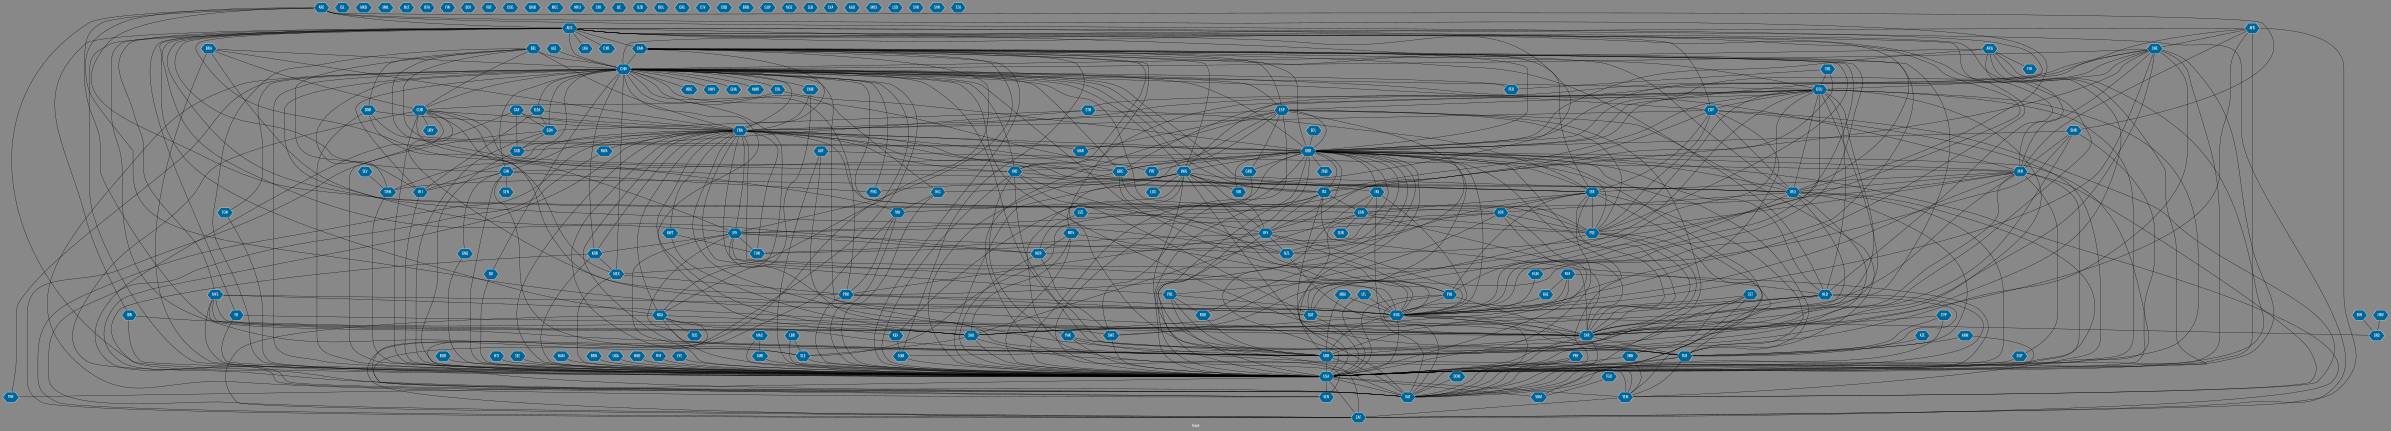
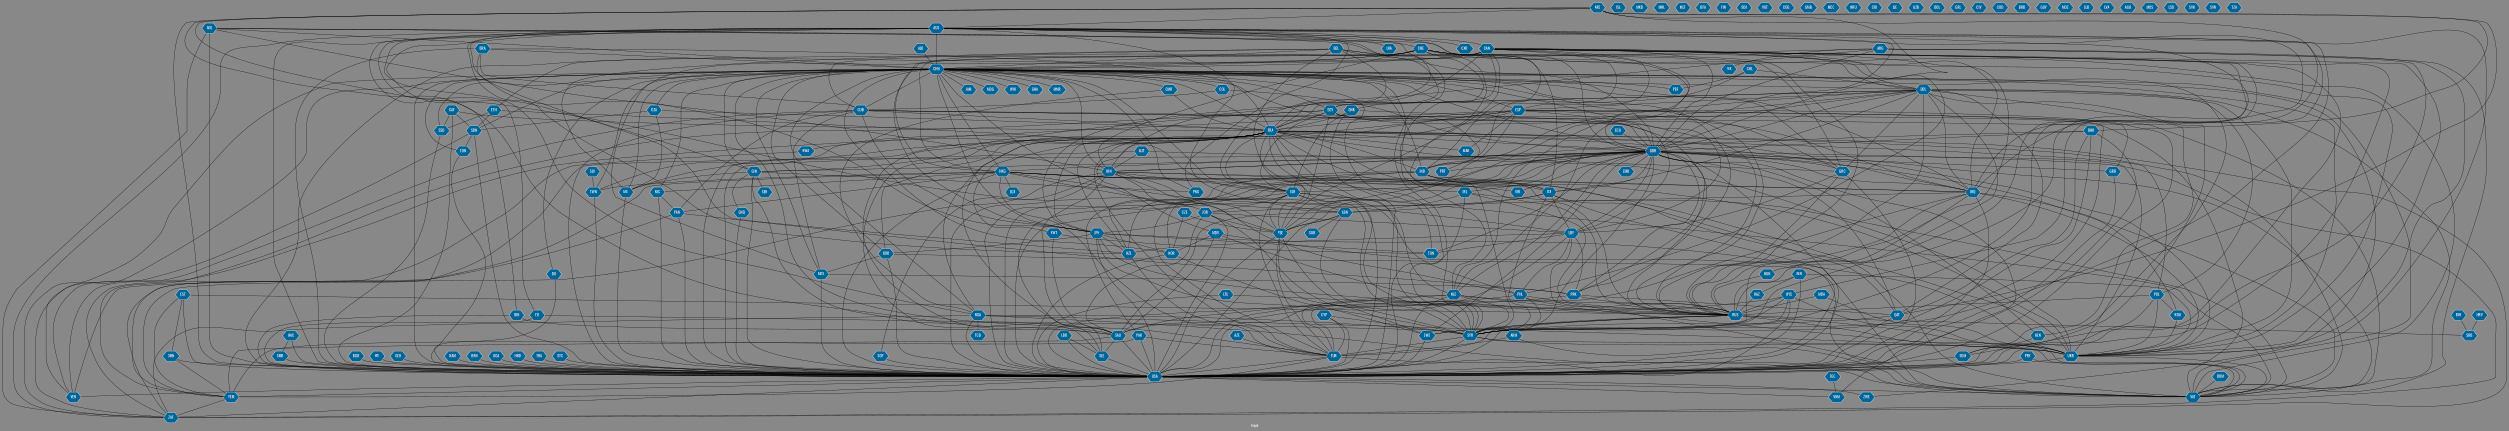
  graph {
    bgcolor="#888888"
    fontcolor=white
    fontname=Oswald
    fontsize=12
    label="Graph"
    node [color=white fillcolor="#006699" fontcolor=white fontname=Oswald shape=hexagon style=filled]
    edge [arrowhead=open color=black fontcolor=white fontname=Oswald fontsize=12 weight=1]
    n1 [label=CAN]
    n2 [label=RUS]
    n3 [label=UKR]
    n4 [label=USA]
    n5 [label=FRA]
    n6 [label=SYR]
    n7 [label=CHN]
    n8 [label=ISR]
    n9 [label=PSE]
    n10 [label=HKG]
    n11 [label=DEU]
    n12 [label=HUN]
    n13 [label=GBR]
    n14 [label=ESP]
    n15 [label=IRQ]
    n16 [label=NLD]
    n17 [label=MEX]
    n18 [label=PHL]
    n19 [label=SOM]
    n20 [label=JPN]
    n21 [label=IND]
    n22 [label=SWE]
    n23 [label=VAT]
    n24 [label=TUR]
    n25 [label=SRB]
    n26 [label=YEM]
    n27 [label=ZAF]
    n28 [label=ZWE]
    n29 [label=VEN]
    n30 [label=VNM]
    n31 [label=SAU]
    n32 [label=SLE]
    n33 [label=NGA]
    n34 [label=MLI]
    n35 [label=KWT]
    n36 [label=TUN]
    n37 [label=GRC]
    n38 [label=ITA]
    n39 [label=RWA]
    n40 [label=GIN]
    n41 [label=TWN]
    n42 [label=KOR]
    n43 [label=POL]
    n44 [label=MAR]
    n45 [label=CUB]
    n46 [label=EGY]
    n47 [label=LBY]
    n48 [label=IRN]
    n49 [label=PRT]
    n50 [label=DJI]
    n51 [label=PRK]
    n52 [label=SSD]
    n53 [label=SDN]
    n54 [label=PER]
    n55 [label=KEN]
    n56 [label=CMR]
    n57 [label=NIC]
    n58 [label=PNG]
    n59 [label=COL]
+   n60 [label=JAM]
    n61 [label=DZA]
    n62 [label=MDG]
    n63 [label=NOR]
    n64 [label=MWI]
    n65 [label=GHA]
    n66 [label=TON]
    n67 [label=MMR]
    n68 [label=JOR]
    n69 [label=LBN]
    n70 [label=PAN]
    n71 [label=IRL]
    n72 [label=LUX]
    n73 [label=VIR]
    n74 [label=QAT]
    n75 [label=NZL]
    n76 [label=ROU]
    n77 [label=ZMB]
    n78 [label=GRD]
    n79 [label=MDV]
    n80 [label=PAK]
    n81 [label=TCD]
    n82 [label=SEN]
    n83 [label=GNQ]
-   n84 [label=URY]
    n85 [label=SGP]
    n86 [label=SUR]
    n87 [label=AFG]
    n88 [label=CHE]
    n89 [label=ETH]
    n90 [label=LBR]
    n91 [label=AUS]
    n92 [label=MYS]
    n93 [label=LKA]
    n94 [label=IDN]
    n95 [label="CXR "]
    n96 [label=FJI]
    n97 [label=BGR]
    n98 [label=BRA]
    n99 [label=KAZ]
    n100 [label=MDA]
    n101 [label=BLR]
    n102 [label=ARG]
    n103 [label=FLK]
    n104 [label=ISL]
    n105 [label=ALB]
    n106 [label=AUT]
    n107 [label=DNK]
    n108 [label=BHR]
    n109 [label=ARE]
    n110 [label=CHL]
    n111 [label=HTI]
    n112 [label=MKD]
    n113 [label=SLV]
    n114 [label=BEL]
    n115 [label=MHL]
    n116 [label=MLT]
    n117 [label=GEO]
    n118 [label=CZE]
    n119 [label=BIH]
    n120 [label=BFA]
    n121 [label=FIN]
    n122 [label=EST]
    n123 [label=OMN]
    n124 [label=BDI]
    n125 [label=LTU]
    n126 [label=ARM]
    n127 [label=VUT]
    n128 [label=MAC]
    n129 [label=SMR]
    n130 [label=COG]
    n131 [label=GMB]
    n132 [label=NAM]
    n133 [label=HRV]
    n134 [label=DOM]
    n135 [label=CAF]
    n136 [label=MCO]
    n137 [label=NRU]
    n138 [label=CRI]
    n139 [label=BRN]
    n140 [label=LIE]
    n141 [label=UZB]
    n142 [label=BOL]
    n143 [label=GRL]
    n144 [label=AZE]
    n145 [label=CIV]
    n146 [label=ECU]
    n147 [label=UGA]
    n148 [label=COD]
    n149 [label=BRB]
    n150 [label=GUY]
    n151 [label=PRY]
    n152 [label=CYP]
    n153 [label=MOZ]
    n154 [label=SLB]
    n155 [label=LVA]
    n156 [label=HND]
    n157 [label=AGO]
    n158 [label=MUS]
    n159 [label=LSO]
    n160 [label=TGO]
    n161 [label=THA]
    n162 [label=SVK]
    n163 [label=SYC]
    n164 [label=SVN]
    n165 [label=TZA]
    n1 -- n2 [weight=3]
    n1 -- n3 [weight=2]
    n1 -- n4 [weight=10]
    n1 -- n5 [weight=4]
    n1 -- n6
    n1 -- n7 [weight=64]
    n1 -- n8 [weight=4]
    n1 -- n9 [weight=2]
    n1 -- n10 [weight=11]
    n1 -- n11 [weight=2]
    n1 -- n12
    n1 -- n13 [weight=2]
    n1 -- n14
    n1 -- n15
    n1 -- n16
    n1 -- n17 [weight=2]
    n1 -- n18
    n1 -- n19
    n1 -- n20
    n1 -- n21 [weight=2]
    n2 -- n3 [weight=399]
    n2 -- n4 [weight=165]
    n2 -- n6 [weight=16]
    n2 -- n22 [weight=5]
    n2 -- n23 [weight=3]
    n2 -- n24 [weight=2]
    n2 -- n25
    n3 -- n4 [weight=111]
    n3 -- n23 [weight=2]
    n4 -- n23 [weight=4]
    n4 -- n26 [weight=11]
    n4 -- n27 [weight=3]
    n4 -- n28
    n4 -- n29 [weight=10]
    n4 -- n30
    n5 -- n2 [weight=12]
    n5 -- n3 [weight=8]
    n5 -- n4 [weight=28]
    n5 -- n6 [weight=9]
    n5 -- n8 [weight=7]
    n5 -- n9 [weight=4]
    n5 -- n13 [weight=16]
    n5 -- n15
    n5 -- n16 [weight=3]
    n5 -- n20
    n5 -- n21 [weight=2]
    n5 -- n23
    n5 -- n27
    n5 -- n31 [weight=2]
    n5 -- n32
    n5 -- n33
    n5 -- n34 [weight=2]
    n5 -- n35 [weight=4]
    n5 -- n36 [weight=5]
    n5 -- n37
    n5 -- n38 [weight=2]
    n5 -- n39 [weight=6]
    n5 -- n40
    n5 -- n41
    n5 -- n42
    n5 -- n43
    n5 -- n44
    n6 -- n3 [weight=3]
    n6 -- n4 [weight=55]
    n6 -- n23 [weight=3]
    n6 -- n24 [weight=15]
    n7 -- n2 [weight=24]
    n7 -- n3 [weight=8]
    n7 -- n4 [weight=197]
    n7 -- n5 [weight=22]
    n7 -- n6 [weight=6]
    n7 -- n8 [weight=3]
    n7 -- n9
    n7 -- n10 [weight=3]
    n7 -- n11
    n7 -- n13 [weight=39]
    n7 -- n14 [weight=6]
    n7 -- n15 [weight=3]
    n7 -- n17 [weight=10]
+   n7 -- n20 [weight=9]
    n7 -- n21
    n7 -- n23 [weight=7]
    n7 -- n24 [weight=5]
    n7 -- n27 [weight=6]
    n7 -- n28
    n7 -- n29
    n7 -- n33
    n7 -- n34
    n7 -- n37 [weight=7]
    n7 -- n38 [weight=6]
    n7 -- n40
    n7 -- n41 [weight=3]
    n7 -- n42
    n7 -- n45 [weight=5]
    n7 -- n46
    n7 -- n47 [weight=3]
    n7 -- n48 [weight=3]
    n7 -- n49 [weight=4]
    n7 -- n50
    n7 -- n51 [weight=2]
    n7 -- n52
    n7 -- n53 [weight=2]
    n7 -- n54
    n7 -- n55 [weight=2]
    n7 -- n56 [weight=6]
    n7 -- n57 [weight=7]
    n7 -- n58
    n7 -- n59
+   n7 -- n60 [weight=3]
    n7 -- n61
    n7 -- n62 [weight=2]
    n7 -- n63 [weight=5]
    n7 -- n64
    n7 -- n65
    n7 -- n66
    n7 -- n67
    n8 -- n4 [weight=27]
    n8 -- n6 [weight=7]
    n8 -- n9 [weight=147]
    n8 -- n18
    n8 -- n23
    n8 -- n24
    n8 -- n63
    n8 -- n68 [weight=2]
    n8 -- n69 [weight=5]
    n9 -- n4 [weight=16]
    n9 -- n6
    n9 -- n22
    n9 -- n24
    n10 -- n4 [weight=25]
    n10 -- n18
    n10 -- n23 [weight=3]
    n10 -- n24 [weight=2]
    n10 -- n27
    n10 -- n38 [weight=2]
    n10 -- n41
    n10 -- n47 [weight=2]
    n10 -- n57 [weight=2]
    n10 -- n70
    n10 -- n71 [weight=3]
    n10 -- n72
    n10 -- n73
    n11 -- n2 [weight=22]
    n11 -- n3 [weight=20]
    n11 -- n4 [weight=27]
    n11 -- n5 [weight=17]
    n11 -- n6
    n11 -- n9
    n11 -- n13 [weight=13]
    n11 -- n14 [weight=2]
    n11 -- n15 [weight=2]
    n11 -- n16
    n11 -- n19
    n11 -- n21
    n11 -- n23
    n11 -- n37 [weight=15]
    n11 -- n38
    n11 -- n43
    n11 -- n46 [weight=2]
    n11 -- n74
    n12 -- n2
    n13 -- n2 [weight=15]
    n13 -- n3
    n13 -- n4 [weight=44]
    n13 -- n6 [weight=10]
    n13 -- n8 [weight=3]
    n13 -- n9 [weight=3]
    n13 -- n10 [weight=8]
    n13 -- n15 [weight=9]
    n13 -- n16 [weight=2]
    n13 -- n21 [weight=4]
    n13 -- n22 [weight=2]
    n13 -- n23
    n13 -- n24 [weight=4]
    n13 -- n26 [weight=2]
    n13 -- n27 [weight=8]
    n13 -- n30 [weight=2]
    n13 -- n32 [weight=2]
    n13 -- n36 [weight=3]
    n13 -- n37
    n13 -- n38 [weight=2]
    n13 -- n40
    n13 -- n47 [weight=4]
    n13 -- n48 [weight=7]
    n13 -- n49
    n13 -- n51 [weight=4]
    n13 -- n55
    n13 -- n71 [weight=2]
    n13 -- n73 [weight=2]
    n13 -- n74 [weight=2]
    n13 -- n75 [weight=3]
    n13 -- n76
    n13 -- n77
    n13 -- n78
    n14 -- n4 [weight=4]
    n14 -- n5 [weight=3]
    n14 -- n9
    n14 -- n13 [weight=4]
    n14 -- n23
    n14 -- n24
    n14 -- n29
    n14 -- n37 [weight=2]
    n14 -- n44 [weight=2]
    n14 -- n75
    n14 -- n78 [weight=2]
    n14 -- n79
    n15 -- n2
    n15 -- n3
    n15 -- n4 [weight=77]
    n15 -- n6 [weight=15]
    n15 -- n23
    n15 -- n24 [weight=4]
    n15 -- n68 [weight=2]
    n16 -- n2 [weight=2]
    n16 -- n3 [weight=5]
    n16 -- n4 [weight=2]
    n16 -- n6 [weight=2]
    n16 -- n24
    n16 -- n31
    n17 -- n4 [weight=14]
    n17 -- n51
    n18 -- n2
    n18 -- n4
    n18 -- n6 [weight=3]
    n18 -- n23 [weight=2]
    n19 -- n4 [weight=6]
    n20 -- n2
    n20 -- n3
    n20 -- n4 [weight=18]
    n20 -- n6
    n20 -- n36
    n20 -- n42 [weight=2]
    n20 -- n63
    n20 -- n75
    n21 -- n3
    n21 -- n4 [weight=11]
    n21 -- n15
    n21 -- n74 [weight=2]
    n21 -- n75
    n21 -- n80 [weight=2]
    n22 -- n4 [weight=5]
    n24 -- n4 [weight=8]
    n24 -- n23 [weight=2]
    n24 -- n26
    n26 -- n27
    n31 -- n4 [weight=11]
    n31 -- n26 [weight=17]
    n31 -- n32 [weight=2]
    n32 -- n4 [weight=2]
    n33 -- n3
    n33 -- n4 [weight=11]
    n33 -- n6
    n33 -- n23
    n33 -- n27
    n33 -- n81
    n34 -- n4
    n35 -- n31
    n35 -- n36 [weight=4]
    n37 -- n2 [weight=4]
    n37 -- n4 [weight=2]
    n37 -- n47
    n38 -- n3
    n38 -- n4 [weight=6]
    n38 -- n6
    n38 -- n23 [weight=6]
    n38 -- n47
    n38 -- n69
    n39 -- n27
    n40 -- n4
    n40 -- n32
    n40 -- n34 [weight=2]
    n40 -- n58 [weight=8]
    n40 -- n82
    n40 -- n83
    n41 -- n4 [weight=3]
    n42 -- n4 [weight=6]
    n42 -- n17
    n42 -- n23
    n43 -- n2 [weight=6]
    n43 -- n3 [weight=2]
    n43 -- n4 [weight=6]
    n43 -- n76
    n45 -- n2
    n45 -- n4 [weight=24]
    n45 -- n5
    n45 -- n17
    n45 -- n20
    n45 -- n23 [weight=4]
    n45 -- n29 [weight=2]
    n45 -- n51 [weight=2]
    n45 -- n70 [weight=3]
-   n45 -- n84
    n46 -- n4 [weight=4]
    n46 -- n5
    n46 -- n8 [weight=3]
    n46 -- n9 [weight=4]
    n46 -- n15
    n46 -- n26
    n46 -- n31
    n46 -- n47 [weight=4]
    n47 -- n2 [weight=2]
    n47 -- n4 [weight=18]
    n47 -- n18 [weight=3]
    n47 -- n36 [weight=3]
    n47 -- n51
    n47 -- n75 [weight=3]
    n48 -- n2 [weight=7]
    n48 -- n4 [weight=63]
    n48 -- n6 [weight=5]
    n48 -- n8 [weight=16]
    n48 -- n9
    n48 -- n15 [weight=11]
    n48 -- n26 [weight=3]
    n48 -- n31 [weight=4]
    n48 -- n69 [weight=2]
    n48 -- n85
    n50 -- n4
    n51 -- n2
    n51 -- n4 [weight=12]
    n51 -- n74
    n52 -- n4 [weight=2]
    n53 -- n4 [weight=3]
    n53 -- n27
-   n53 -- n52 [weight=27]
+   n53 -- n66 [weight=27]
    n55 -- n19 [weight=8]
    n56 -- n5 [weight=2]
    n56 -- n33
    n57 -- n4 [weight=5]
    n57 -- n70 [weight=2]
    n59 -- n13 [weight=2]
    n59 -- n45
    n61 -- n5 [weight=4]
    n61 -- n34
    n61 -- n53
    n63 -- n4
    n63 -- n22
    n66 -- n4
    n68 -- n4 [weight=4]
    n68 -- n6 [weight=4]
    n68 -- n9
    n68 -- n20
    n68 -- n31
    n68 -- n47
    n69 -- n4
    n69 -- n6 [weight=6]
    n69 -- n9
    n69 -- n31 [weight=2]
    n69 -- n86
    n70 -- n4
    n70 -- n29
    n70 -- n51
    n71 -- n2
    n71 -- n4
    n71 -- n23
    n71 -- n69
    n74 -- n4 [weight=6]
    n74 -- n6
    n75 -- n24
    n76 -- n3 [weight=2]
    n78 -- n4 [weight=2]
    n79 -- n2
    n79 -- n4 [weight=3]
    n79 -- n31 [weight=2]
    n79 -- n63
    n80 -- n4 [weight=2]
    n80 -- n24
    n80 -- n26
    n83 -- n4
    n85 -- n4 [weight=5]
    n87 -- n4 [weight=48]
    n87 -- n6
    n87 -- n7 [weight=4]
    n87 -- n13 [weight=3]
    n87 -- n27 [weight=2]
    n87 -- n48
    n87 -- n88
    n88 -- n2 [weight=3]
    n88 -- n3 [weight=4]
    n88 -- n4 [weight=5]
    n88 -- n6 [weight=9]
    n88 -- n7 [weight=2]
    n88 -- n10 [weight=2]
    n88 -- n11
    n88 -- n13 [weight=2]
    n88 -- n23
    n88 -- n38
    n88 -- n48 [weight=2]
    n88 -- n89 [weight=3]
    n89 -- n8 [weight=2]
    n89 -- n52 [weight=2]
    n89 -- n53 [weight=2]
    n90 -- n4 [weight=6]
    n90 -- n32 [weight=2]
    n91 -- n1
    n91 -- n2 [weight=6]
    n91 -- n3 [weight=2]
    n91 -- n4 [weight=13]
    n91 -- n6 [weight=2]
    n91 -- n7 [weight=11]
    n91 -- n13 [weight=2]
    n91 -- n15
    n91 -- n16
    n91 -- n20 [weight=2]
    n91 -- n21 [weight=2]
    n91 -- n27
    n91 -- n33 [weight=2]
    n91 -- n40
    n91 -- n46 [weight=4]
    n91 -- n58
    n91 -- n69
    n91 -- n75 [weight=2]
    n91 -- n92 [weight=2]
    n91 -- n93 [weight=5]
    n91 -- n94
    n91 -- n95
    n91 -- n96
    n92 -- n2 [weight=4]
    n92 -- n3 [weight=17]
    n92 -- n4 [weight=2]
    n92 -- n6 [weight=2]
    n92 -- n22 [weight=2]
    n92 -- n31
    n94 -- n4
    n94 -- n31 [weight=3]
    n96 -- n4
    n96 -- n6
    n97 -- n4
    n98 -- n4 [weight=5]
    n98 -- n5
    n98 -- n7 [weight=3]
    n98 -- n45 [weight=2]
    n98 -- n75 [weight=2]
    n99 -- n2
    n100 -- n2
    n100 -- n3
    n101 -- n2 [weight=3]
    n101 -- n3 [weight=6]
    n101 -- n4
    n101 -- n99
    n102 -- n3
    n102 -- n4
    n102 -- n7
    n102 -- n13 [weight=2]
    n102 -- n23
    n102 -- n48
    n102 -- n103
    n105 -- n7
    n106 -- n3 [weight=3]
    n106 -- n4 [weight=2]
    n106 -- n48
    n107 -- n4
    n107 -- n5
    n107 -- n8
    n107 -- n13 [weight=2]
    n108 -- n4
    n108 -- n6
    n108 -- n13 [weight=2]
    n108 -- n48
    n108 -- n74
    n109 -- n4
    n109 -- n13 [weight=2]
    n109 -- n15
    n109 -- n31 [weight=2]
    n109 -- n68
    n109 -- n74
    n109 -- n91
    n109 -- n108
    n110 -- n11
    n110 -- n20 [weight=2]
    n110 -- n54
    n111 -- n4
    n113 -- n41
    n114 -- n4
    n114 -- n5 [weight=7]
    n114 -- n7 [weight=3]
    n114 -- n13 [weight=4]
    n114 -- n34
    n114 -- n37
    n114 -- n45
    n114 -- n107
    n117 -- n4 [weight=2]
    n118 -- n9 [weight=5]
    n118 -- n63 [weight=2]
    n119 -- n25
    n122 -- n2 [weight=2]
    n122 -- n4
    n122 -- n26
    n122 -- n123
    n123 -- n4
    n123 -- n26
    n125 -- n2
    n125 -- n4
    n126 -- n23
    n126 -- n24 [weight=3]
    n128 -- n4 [weight=4]
    n128 -- n129
    n129 -- n4
    n132 -- n4 [weight=2]
    n133 -- n25 [weight=2]
    n134 -- n23
    n135 -- n4
    n135 -- n5 [weight=2]
    n135 -- n52 [weight=2]
    n135 -- n53 [weight=2]
    n139 -- n4 [weight=2]
    n144 -- n24
    n146 -- n13 [weight=4]
    n147 -- n4 [weight=6]
    n151 -- n4
    n151 -- n23
    n152 -- n4
    n152 -- n6
    n152 -- n24
    n156 -- n4
    n160 -- n30
    n161 -- n4 [weight=2]
    n163 -- n4
  }
